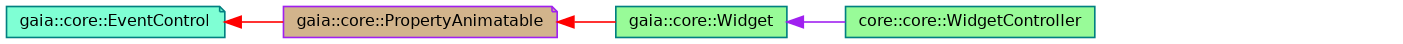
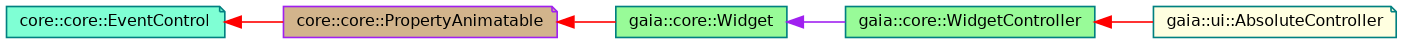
  digraph {
    rankdir=LR
    node [color=teal fillcolor=palegreen fontname=Helvetica fontsize=10 shape=note style=filled]
    edge [color=red dir=back fontname=Helvetica fontsize=10 labelfontname=Helvetica labelfontsize=10 style=solid]
-   n2 [height=0.2 label="core::core::WidgetController" shape=box width=0.4]
+   n1 [fillcolor=lightyellow fontcolor=black height=0.2 label="gaia::ui::AbsoluteController" width=0.4]
+   n2 [height=0.2 label="gaia::core::WidgetController" shape=box width=0.4]
    n3 [height=0.2 label="gaia::core::Widget" shape=box width=0.4]
-   n4 [color=purple fillcolor=tan height=0.2 label="gaia::core::PropertyAnimatable" width=0.4]
-   n5 [fillcolor=aquamarine height=0.2 label="gaia::core::EventControl" width=0.4]
+   n4 [color=purple fillcolor=tan height=0.2 label="core::core::PropertyAnimatable" width=0.4]
+   n5 [fillcolor=aquamarine height=0.2 label="core::core::EventControl" width=0.4]
+   n2 -> n1
    n3 -> n2 [color=purple]
    n4 -> n3
    n5 -> n4
  }
